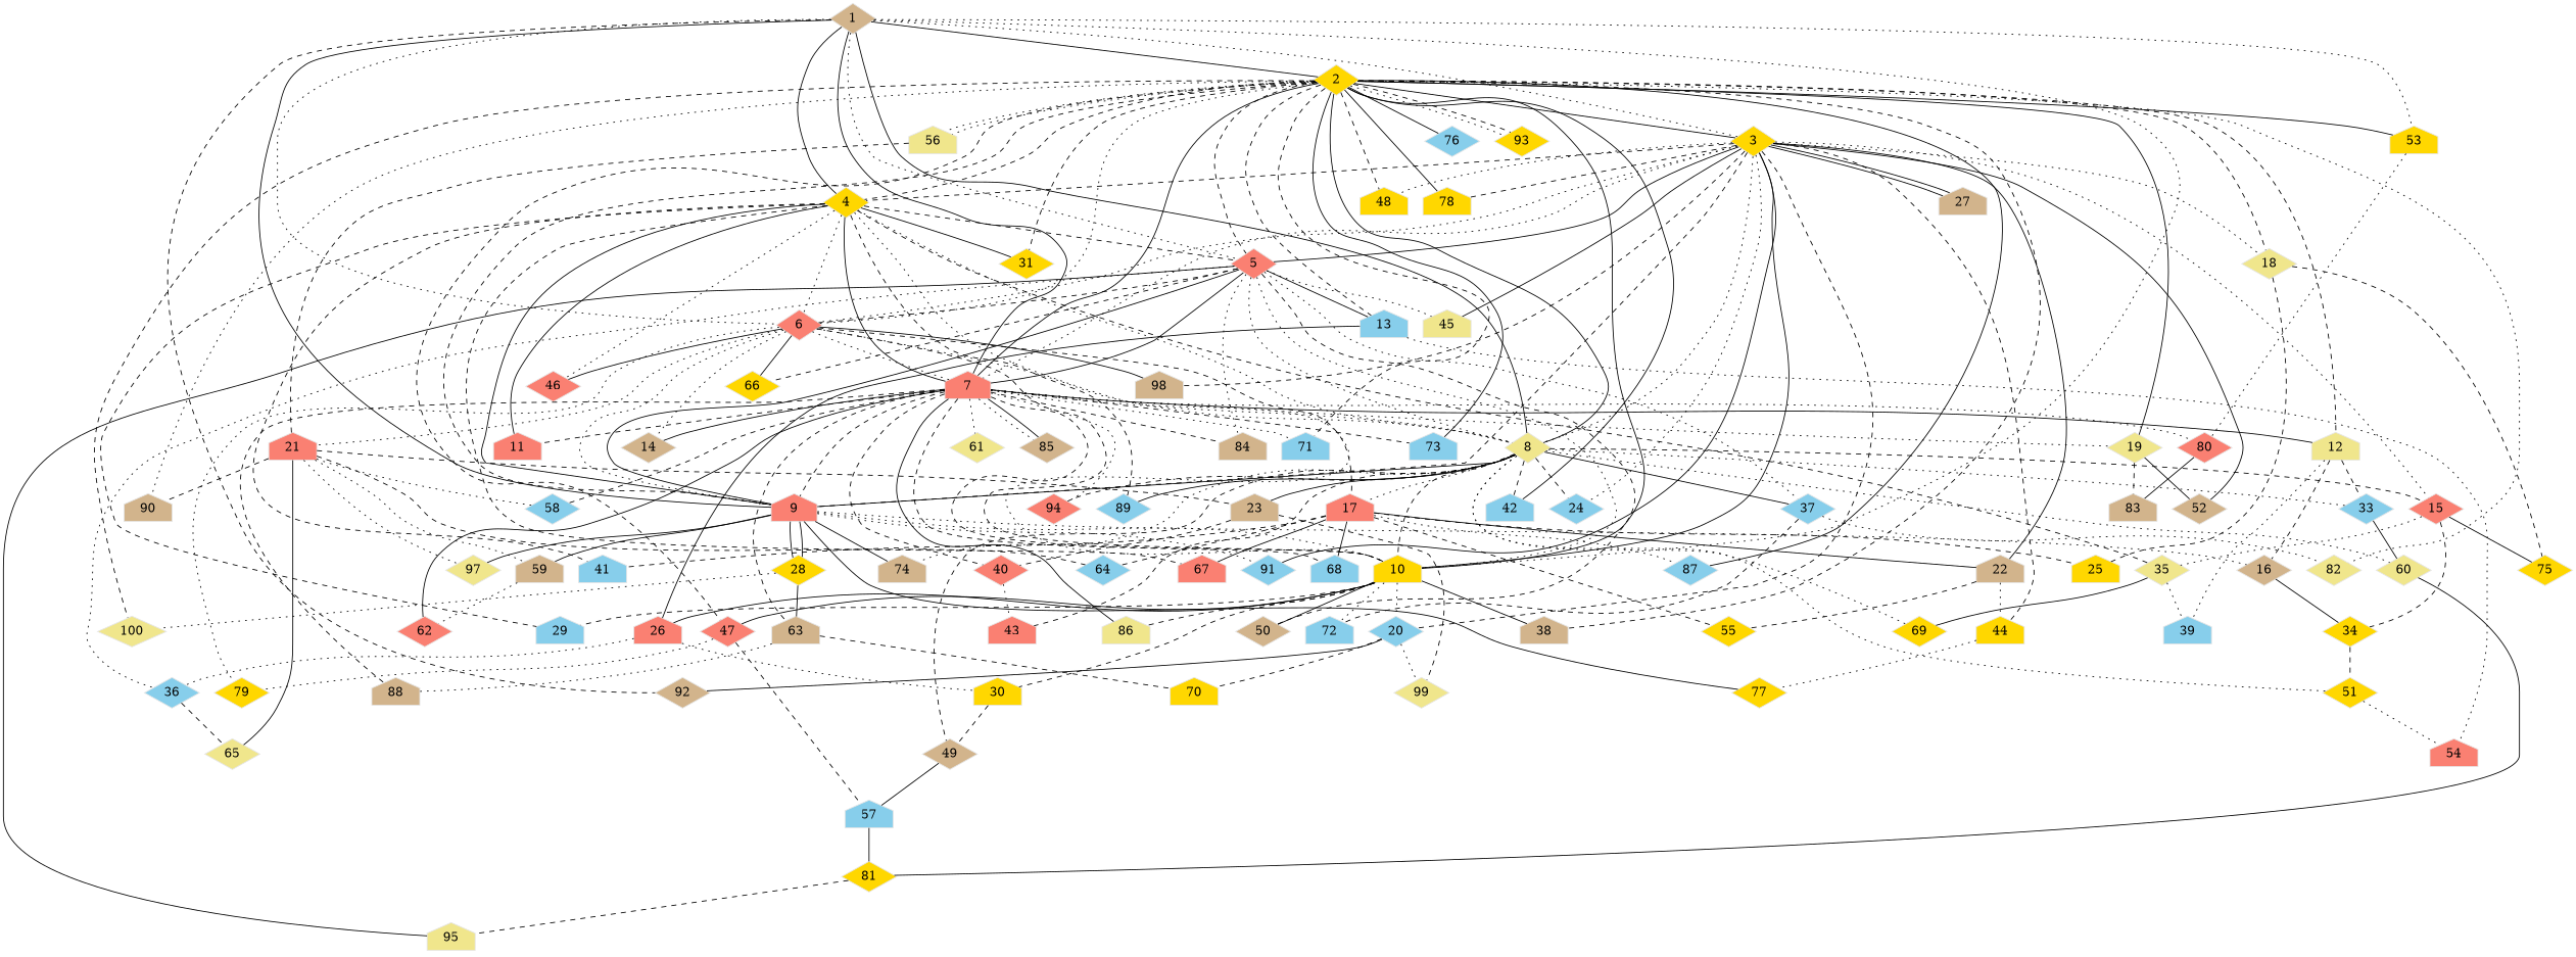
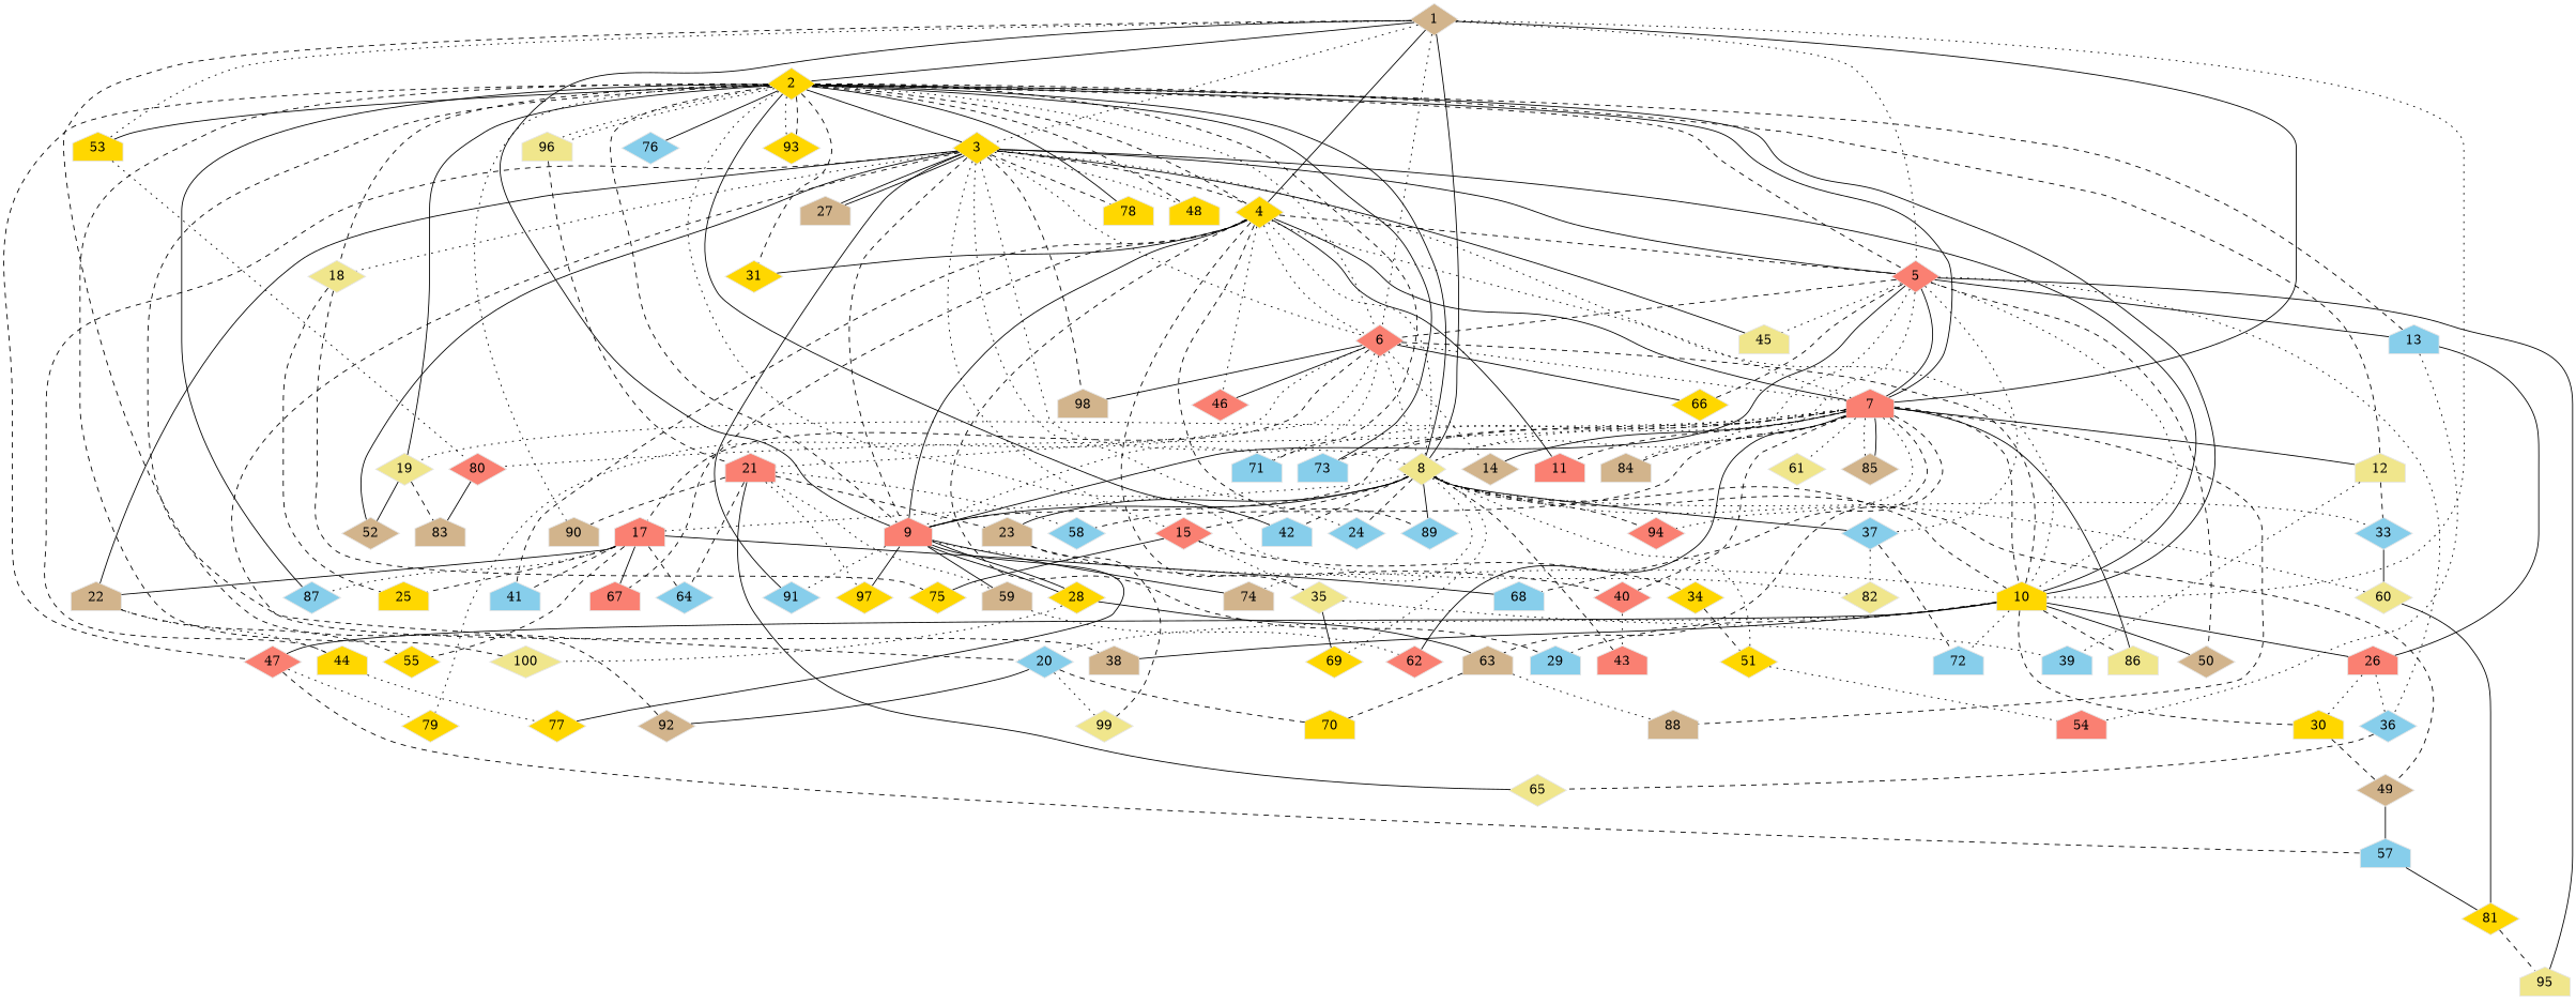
  graph {
    node [color=gray90 fillcolor=gold shape=diamond style=filled]
    edge [style=dashed]
    1 [fillcolor=tan]
    2
    3
    4
    5 [fillcolor=salmon]
    6 [fillcolor=salmon]
    7 [fillcolor=salmon shape=house]
    8 [fillcolor=khaki]
    9 [fillcolor=salmon shape=house]
    10 [shape=house]
    53 [shape=house]
    92 [fillcolor=tan]
    12 [fillcolor=khaki shape=house]
    13 [fillcolor=skyblue shape=house]
    18 [fillcolor=khaki]
    19 [fillcolor=khaki]
    31
    38 [fillcolor=tan shape=house]
    42 [fillcolor=skyblue shape=house]
    47 [fillcolor=salmon]
    48 [shape=house]
    71 [fillcolor=skyblue shape=house]
    73 [fillcolor=skyblue shape=house]
    76 [fillcolor=skyblue]
    78 [shape=house]
    82 [fillcolor=khaki]
    87 [fillcolor=skyblue]
    90 [fillcolor=tan shape=house]
    93
-   96 [fillcolor=khaki shape=house label=56]
+   96 [fillcolor=khaki shape=house]
    100 [fillcolor=khaki]
    15 [fillcolor=salmon]
    20 [fillcolor=skyblue]
    22 [fillcolor=tan shape=house]
    24 [fillcolor=skyblue]
    27 [fillcolor=tan shape=house]
    44 [shape=house]
    45 [fillcolor=khaki shape=house]
    52 [fillcolor=tan]
    91 [fillcolor=skyblue]
    98 [fillcolor=tan shape=house]
    11 [fillcolor=salmon shape=house]
    29 [fillcolor=skyblue shape=house]
    35 [fillcolor=khaki]
    41 [fillcolor=skyblue shape=house]
    46 [fillcolor=salmon]
    67 [fillcolor=salmon shape=house]
    89 [fillcolor=skyblue]
    36 [fillcolor=skyblue]
    37 [fillcolor=skyblue]
    50 [fillcolor=tan]
    66
    84 [fillcolor=tan shape=house]
    95 [fillcolor=khaki shape=house]
    21 [fillcolor=salmon shape=house]
    14 [fillcolor=tan]
    17 [fillcolor=salmon shape=house]
    79
    40 [fillcolor=salmon]
    58 [fillcolor=skyblue]
    61 [fillcolor=khaki]
    62 [fillcolor=salmon]
    63 [fillcolor=tan shape=house]
    68 [fillcolor=skyblue shape=house]
    80 [fillcolor=salmon]
    85 [fillcolor=tan]
    86 [fillcolor=khaki shape=house]
    88 [fillcolor=tan shape=house]
    94 [fillcolor=salmon]
    23 [fillcolor=tan shape=house]
    33 [fillcolor=skyblue]
    43 [fillcolor=salmon shape=house]
    49 [fillcolor=tan]
    51
    60 [fillcolor=khaki]
    69
    74 [fillcolor=tan shape=house]
-   16 [fillcolor=tan]
    28
    59 [fillcolor=tan shape=house]
    77
-   97 [fillcolor=khaki]
+   97
    26 [fillcolor=salmon shape=house]
    30 [shape=house]
    72 [fillcolor=skyblue shape=house]
    39 [fillcolor=skyblue shape=house]
    54 [fillcolor=salmon shape=house]
    75
    25 [shape=house]
    83 [fillcolor=tan shape=house]
    64 [fillcolor=skyblue]
    65 [fillcolor=khaki]
    57 [fillcolor=skyblue shape=house]
    34
    70 [shape=house]
    99 [fillcolor=khaki]
    55
    81
    1 -- 2 [style=solid]
    1 -- 3 [style=dotted]
    1 -- 4 [style=solid]
    1 -- 5 [style=dotted]
    1 -- 6 [style=dotted]
    1 -- 7 [style=solid]
    1 -- 8 [style=solid]
    1 -- 9 [style=solid]
    1 -- 10 [style=dotted]
    1 -- 53 [style=dotted]
    1 -- 92
    2 -- 3 [style=solid]
    2 -- 4
    2 -- 5
    2 -- 6 [style=dotted]
    2 -- 7 [style=solid]
    2 -- 8 [style=solid]
    2 -- 9
    2 -- 10 [style=solid]
    2 -- 53 [style=solid]
    2 -- 12
    2 -- 13
    2 -- 18
    2 -- 19 [style=solid]
    2 -- 31
    2 -- 38
    2 -- 42 [style=solid]
    2 -- 47
    2 -- 48
    2 -- 71
    2 -- 73 [style=solid]
    2 -- 76 [style=solid]
    2 -- 78 [style=solid]
    2 -- 82 [style=dotted]
    2 -- 87 [style=solid]
    2 -- 90 [style=dotted]
    2 -- 93 [style=dotted]
    2 -- 93
    2 -- 96 [style=dotted]
    2 -- 96 [style=dotted]
    2 -- 100
    3 -- 4
    3 -- 5 [style=solid]
    3 -- 6 [style=dotted]
    3 -- 7 [style=dotted]
    3 -- 8 [style=dotted]
    3 -- 9
    3 -- 10 [style=solid]
    3 -- 18 [style=dotted]
    3 -- 48 [style=dotted]
    3 -- 78
    3 -- 15 [style=dotted]
    3 -- 20
    3 -- 22 [style=solid]
    3 -- 24 [style=dotted]
    3 -- 27 [style=solid]
    3 -- 27 [style=solid]
    3 -- 44
    3 -- 45 [style=solid]
    3 -- 52 [style=solid]
    3 -- 91 [style=solid]
    3 -- 98
    4 -- 5
    4 -- 6 [style=dotted]
    4 -- 7 [style=solid]
    4 -- 8 [style=dotted]
    4 -- 9 [style=solid]
    4 -- 10 [style=dotted]
    4 -- 31 [style=solid]
    4 -- 11 [style=solid]
    4 -- 29
    4 -- 35
    4 -- 41
    4 -- 46 [style=dotted]
    4 -- 67
    4 -- 89
    5 -- 6
    5 -- 7 [style=solid]
    5 -- 8 [style=dotted]
    5 -- 9 [style=solid]
    5 -- 10 [style=dotted]
    5 -- 13 [style=solid]
    5 -- 45 [style=dotted]
    5 -- 36 [style=dotted]
    5 -- 37 [style=dotted]
    5 -- 50
    5 -- 66
    5 -- 84 [style=dotted]
    5 -- 95 [style=solid]
    6 -- 7 [style=dotted]
    6 -- 8 [style=dotted]
    6 -- 9 [style=dotted]
    6 -- 10
    6 -- 98 [style=solid]
    6 -- 46 [style=solid]
    6 -- 66 [style=solid]
    6 -- 21 [style=dotted]
    6 -- 14 [style=dotted]
    6 -- 17
    6 -- 79 [style=dotted]
    7 -- 8 [style=dotted]
    7 -- 9
    7 -- 10
    7 -- 12 [style=solid]
    7 -- 19 [style=dotted]
    7 -- 71 [style=dotted]
    7 -- 73
    7 -- 11
    7 -- 84
    7 -- 14 [style=solid]
    7 -- 40
    7 -- 58
    7 -- 61 [style=dotted]
    7 -- 62 [style=solid]
    7 -- 63
    7 -- 68
    7 -- 80 [style=dotted]
    7 -- 85 [style=dotted]
    7 -- 85 [style=solid]
    7 -- 86 [style=solid]
    7 -- 88
    7 -- 94 [style=dotted]
    8 -- 9 [style=solid]
    8 -- 10
    8 -- 42
    8 -- 15
    8 -- 24
    8 -- 89 [style=solid]
    8 -- 37 [style=solid]
    8 -- 17 [style=dotted]
    8 -- 94
    8 -- 23 [style=solid]
    8 -- 33 [style=dotted]
    8 -- 43
    8 -- 49
    8 -- 51 [style=dotted]
    8 -- 60 [style=dotted]
    8 -- 69 [style=dotted]
    8 -- 74 [style=dotted]
    9 -- 10 [style=dotted]
    9 -- 91 [style=dotted]
    9 -- 74 [style=solid]
-   9 -- 16 [style=dotted]
    9 -- 28 [style=solid]
    9 -- 28 [style=solid]
    9 -- 59 [style=solid]
    9 -- 77 [style=solid]
    9 -- 97 [style=solid]
    10 -- 38 [style=solid]
    10 -- 47 [style=solid]
    10 -- 20 [style=dotted]
    10 -- 29
    10 -- 50 [style=solid]
    10 -- 86
    10 -- 26 [style=solid]
    10 -- 30
    10 -- 72 [style=dotted]
    53 -- 80 [style=dotted]
    12 -- 33
-   12 -- 16
    12 -- 39 [style=dotted]
    13 -- 26 [style=solid]
    13 -- 54 [style=dotted]
    18 -- 75
    18 -- 25
    19 -- 52 [style=solid]
    19 -- 83
    47 -- 79 [style=dotted]
    47 -- 57
    96 -- 21
    15 -- 35 [style=dotted]
    15 -- 75 [style=solid]
    15 -- 34
    20 -- 92 [style=solid]
    20 -- 70
    20 -- 99 [style=dotted]
    22 -- 44 [style=dotted]
    22 -- 55
    44 -- 77 [style=dotted]
    35 -- 69 [style=solid]
    35 -- 39 [style=dotted]
    36 -- 65
    37 -- 82 [style=dotted]
    37 -- 72
    21 -- 90
    21 -- 58 [style=dotted]
    21 -- 23
    21 -- 59 [style=dotted]
    21 -- 97 [style=dotted]
    21 -- 64
    21 -- 65 [style=solid]
    17 -- 87 [style=dotted]
    17 -- 22 [style=solid]
    17 -- 41
    17 -- 67 [style=solid]
    17 -- 68 [style=solid]
    17 -- 25
    17 -- 64
    17 -- 55
    40 -- 43 [style=dotted]
    63 -- 88 [style=dotted]
    63 -- 70
    80 -- 83 [style=solid]
    23 -- 40
    23 -- 99
    33 -- 60 [style=solid]
    49 -- 57 [style=solid]
    51 -- 54 [style=dotted]
    60 -- 81 [style=solid]
-   16 -- 34 [style=solid]
    28 -- 100 [style=dotted]
    28 -- 63 [style=solid]
    59 -- 62 [style=dotted]
    26 -- 36 [style=dotted]
    26 -- 30 [style=dotted]
    30 -- 49
    57 -- 81 [style=solid]
    34 -- 51
    81 -- 95
  }
